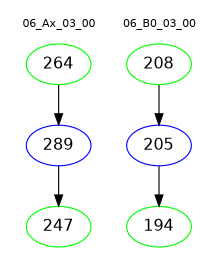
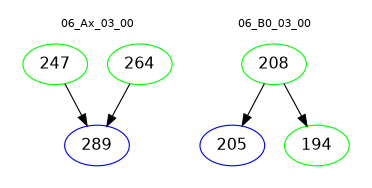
  digraph {
    fontname="DejaVu Sans"
    node [color=green fontname="DejaVu Sans"]
    edge [color=black fontname="DejaVu Sans"]
    n1 [label=264]
    n2 [color=blue label=289]
    n3 [label=247]
    n4 [label=208]
    n5 [color=blue label=205]
    n6 [label=194]
    subgraph cluster_1 {
      color=white
      fontsize=10
      label="06_Ax_03_00"
      n1
      n2
      n3
    }
    subgraph cluster_2 {
      color=white
      fontsize=10
      label="06_B0_03_00"
      n4
      n5
      n6
    }
    n1 -> n2
-   n2 -> n3
+   n3 -> n2
    n4 -> n5
-   n5 -> n6
+   n4 -> n6
  }
